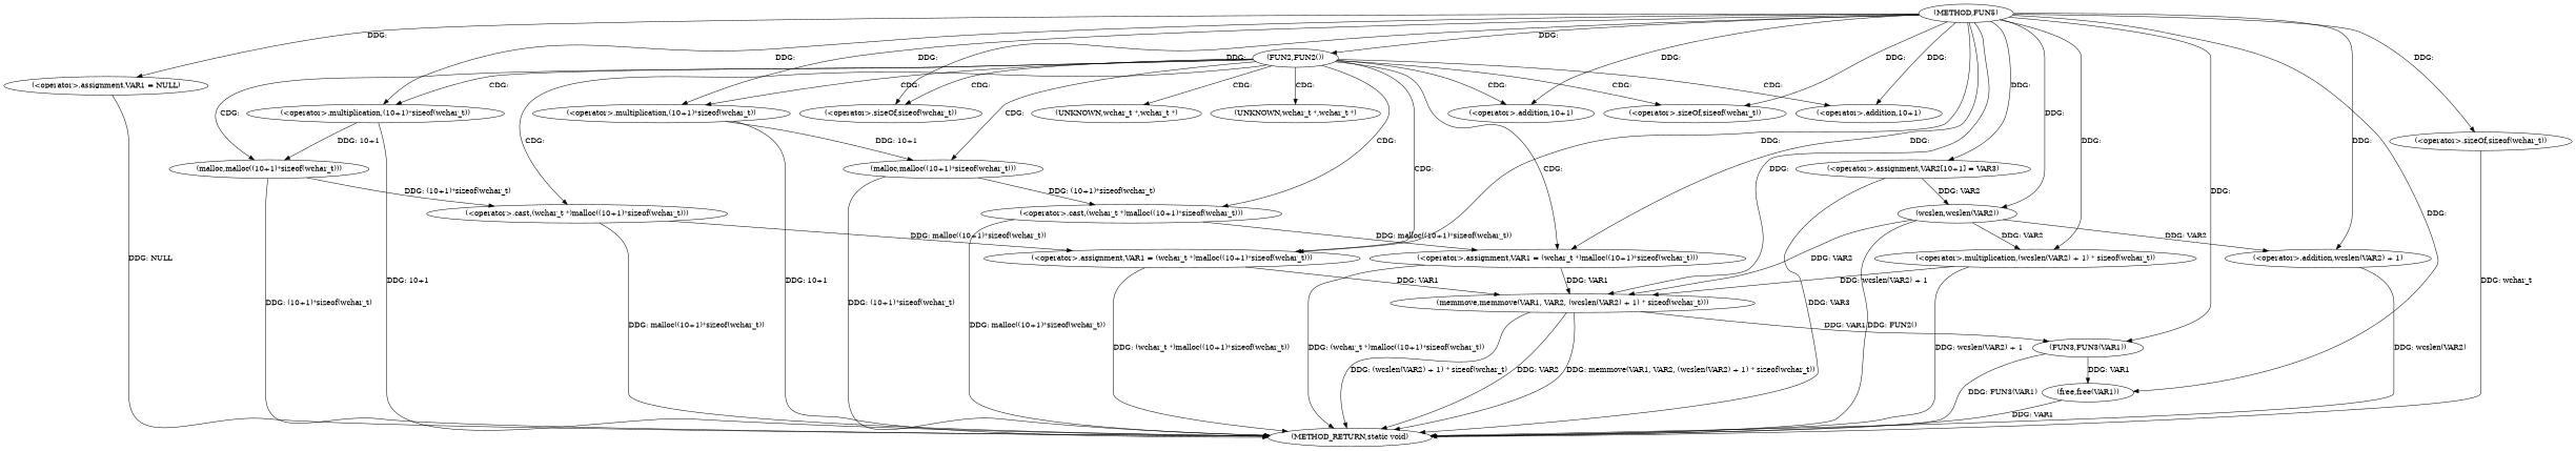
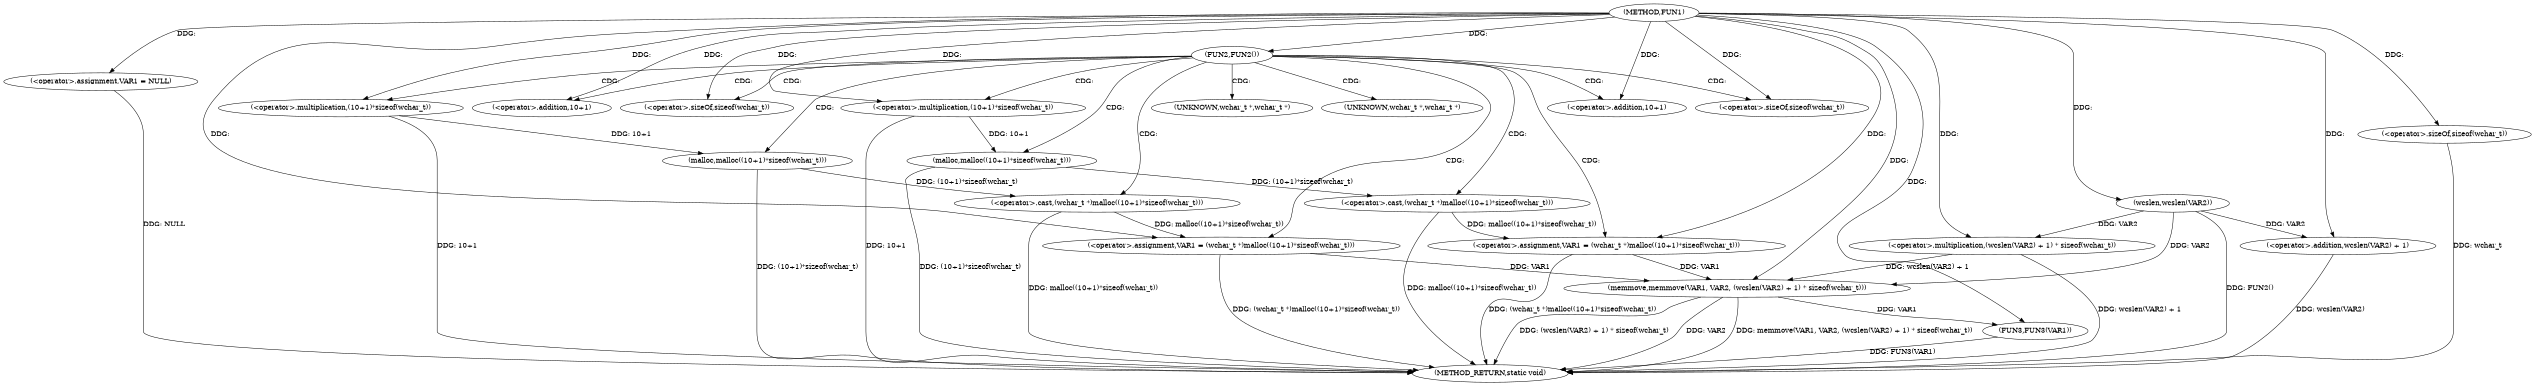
  digraph {
-   n1 [label="(METHOD,FUN5)"]
+   n1 [label="(METHOD,FUN1)"]
    n2 [label="(<operator>.assignment,VAR1 = NULL)"]
    n3 [label="(FUN2,FUN2())"]
    n4 [label="(<operator>.assignment,VAR1 = (wchar_t *)malloc((10+1)*sizeof(wchar_t)))"]
    n5 [label="(<operator>.multiplication,(10+1)*sizeof(wchar_t))"]
    n6 [label="(<operator>.addition,10+1)"]
    n7 [label="(<operator>.sizeOf,sizeof(wchar_t))"]
    n8 [label="(<operator>.assignment,VAR1 = (wchar_t *)malloc((10+1)*sizeof(wchar_t)))"]
    n9 [label="(<operator>.multiplication,(10+1)*sizeof(wchar_t))"]
    n10 [label="(<operator>.addition,10+1)"]
    n11 [label="(<operator>.sizeOf,sizeof(wchar_t))"]
-   n12 [label="(<operator>.assignment,VAR2[10+1] = VAR3)"]
    n13 [label="(memmove,memmove(VAR1, VAR2, (wcslen(VAR2) + 1) * sizeof(wchar_t)))"]
    n14 [label="(<operator>.multiplication,(wcslen(VAR2) + 1) * sizeof(wchar_t))"]
    n15 [label="(<operator>.addition,wcslen(VAR2) + 1)"]
    n16 [label="(wcslen,wcslen(VAR2))"]
    n17 [label="(<operator>.sizeOf,sizeof(wchar_t))"]
    n18 [label="(FUN3,FUN3(VAR1))"]
-   n19 [label="(free,free(VAR1))"]
    n20 [label="(METHOD_RETURN,static void)"]
    n21 [label="(<operator>.cast,(wchar_t *)malloc((10+1)*sizeof(wchar_t)))"]
    n22 [label="(malloc,malloc((10+1)*sizeof(wchar_t)))"]
    n23 [label="(<operator>.cast,(wchar_t *)malloc((10+1)*sizeof(wchar_t)))"]
    n24 [label="(malloc,malloc((10+1)*sizeof(wchar_t)))"]
    n25 [label="(UNKNOWN,wchar_t *,wchar_t *)"]
    n26 [label="(UNKNOWN,wchar_t *,wchar_t *)"]
    n1 -> n2 [label="DDG: "]
    n1 -> n3 [label="DDG: "]
    n1 -> n4 [label="DDG: "]
    n1 -> n5 [label="DDG: "]
    n1 -> n6 [label="DDG: "]
    n1 -> n7 [label="DDG: "]
    n1 -> n8 [label="DDG: "]
    n1 -> n9 [label="DDG: "]
    n1 -> n10 [label="DDG: "]
    n1 -> n11 [label="DDG: "]
-   n1 -> n12 [label="DDG: "]
    n1 -> n13 [label="DDG: "]
    n1 -> n14 [label="DDG: "]
    n1 -> n15 [label="DDG: "]
    n1 -> n16 [label="DDG: "]
    n1 -> n17 [label="DDG: "]
    n1 -> n18 [label="DDG: "]
-   n1 -> n19 [label="DDG: "]
    n2 -> n20 [label="DDG: NULL"]
    n3 -> n4 [label="CDG: "]
    n3 -> n5 [label="CDG: "]
    n3 -> n6 [label="CDG: "]
    n3 -> n7 [label="CDG: "]
    n3 -> n8 [label="CDG: "]
    n3 -> n9 [label="CDG: "]
    n3 -> n10 [label="CDG: "]
    n3 -> n11 [label="CDG: "]
    n3 -> n21 [label="CDG: "]
    n3 -> n22 [label="CDG: "]
    n3 -> n23 [label="CDG: "]
    n3 -> n24 [label="CDG: "]
    n3 -> n25 [label="CDG: "]
    n3 -> n26 [label="CDG: "]
    n4 -> n13 [label="DDG: VAR1"]
    n4 -> n20 [label="DDG: (wchar_t *)malloc((10+1)*sizeof(wchar_t))"]
    n5 -> n20 [label="DDG: 10+1"]
    n5 -> n22 [label="DDG: 10+1"]
    n8 -> n13 [label="DDG: VAR1"]
    n8 -> n20 [label="DDG: (wchar_t *)malloc((10+1)*sizeof(wchar_t))"]
    n9 -> n20 [label="DDG: 10+1"]
    n9 -> n24 [label="DDG: 10+1"]
-   n12 -> n16 [label="DDG: VAR2"]
-   n12 -> n20 [label="DDG: VAR3"]
    n13 -> n18 [label="DDG: VAR1"]
    n13 -> n20 [label="DDG: (wcslen(VAR2) + 1) * sizeof(wchar_t)"]
    n13 -> n20 [label="DDG: VAR2"]
    n13 -> n20 [label="DDG: memmove(VAR1, VAR2, (wcslen(VAR2) + 1) * sizeof(wchar_t))"]
    n14 -> n13 [label="DDG: wcslen(VAR2) + 1"]
    n14 -> n20 [label="DDG: wcslen(VAR2) + 1"]
    n15 -> n20 [label="DDG: wcslen(VAR2)"]
    n16 -> n13 [label="DDG: VAR2"]
    n16 -> n14 [label="DDG: VAR2"]
    n16 -> n15 [label="DDG: VAR2"]
    n16 -> n20 [label="DDG: FUN2()"]
    n17 -> n20 [label="DDG: wchar_t"]
-   n18 -> n19 [label="DDG: VAR1"]
    n18 -> n20 [label="DDG: FUN3(VAR1)"]
-   n19 -> n20 [label="DDG: VAR1"]
    n21 -> n4 [label="DDG: malloc((10+1)*sizeof(wchar_t))"]
    n21 -> n20 [label="DDG: malloc((10+1)*sizeof(wchar_t))"]
    n22 -> n20 [label="DDG: (10+1)*sizeof(wchar_t)"]
    n22 -> n21 [label="DDG: (10+1)*sizeof(wchar_t)"]
    n23 -> n8 [label="DDG: malloc((10+1)*sizeof(wchar_t))"]
    n23 -> n20 [label="DDG: malloc((10+1)*sizeof(wchar_t))"]
    n24 -> n20 [label="DDG: (10+1)*sizeof(wchar_t)"]
    n24 -> n23 [label="DDG: (10+1)*sizeof(wchar_t)"]
  }
